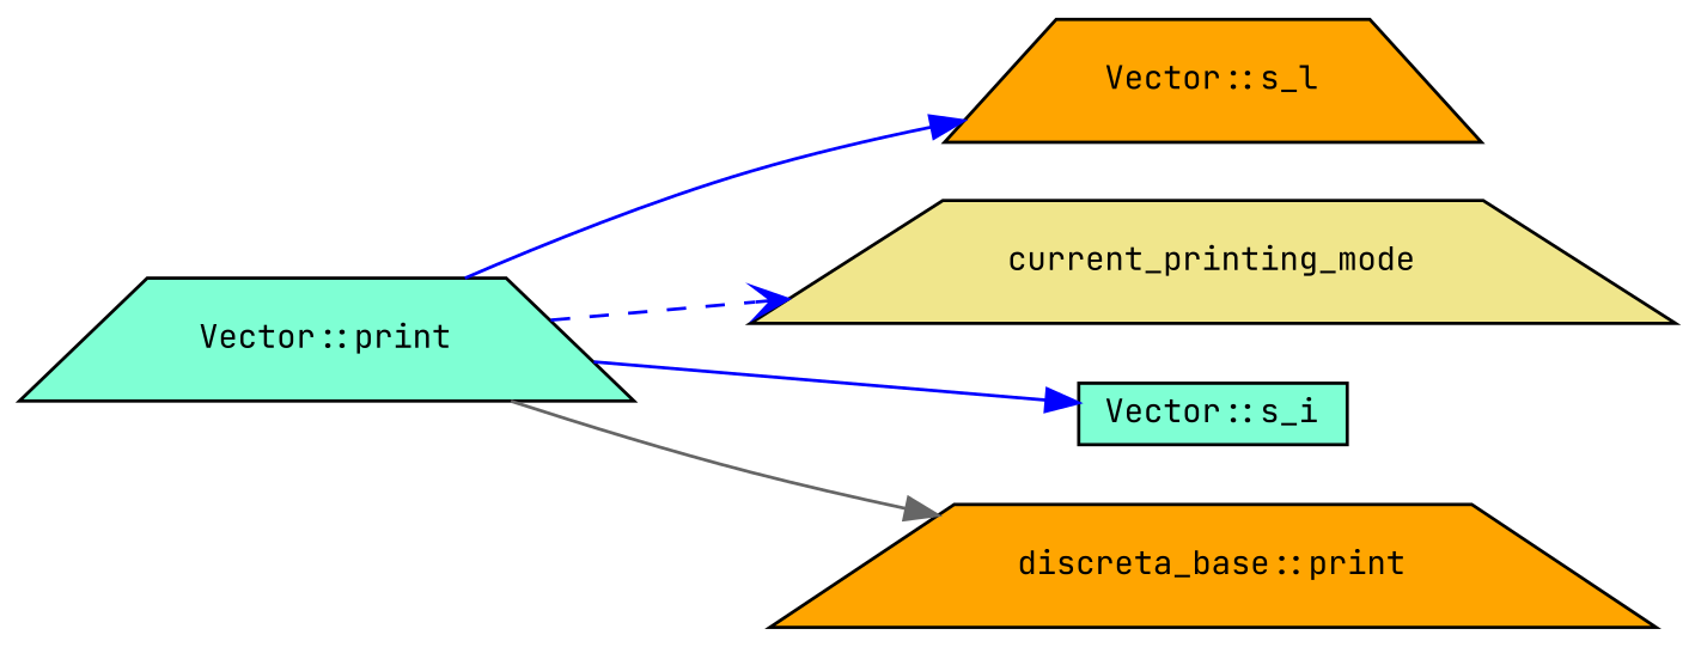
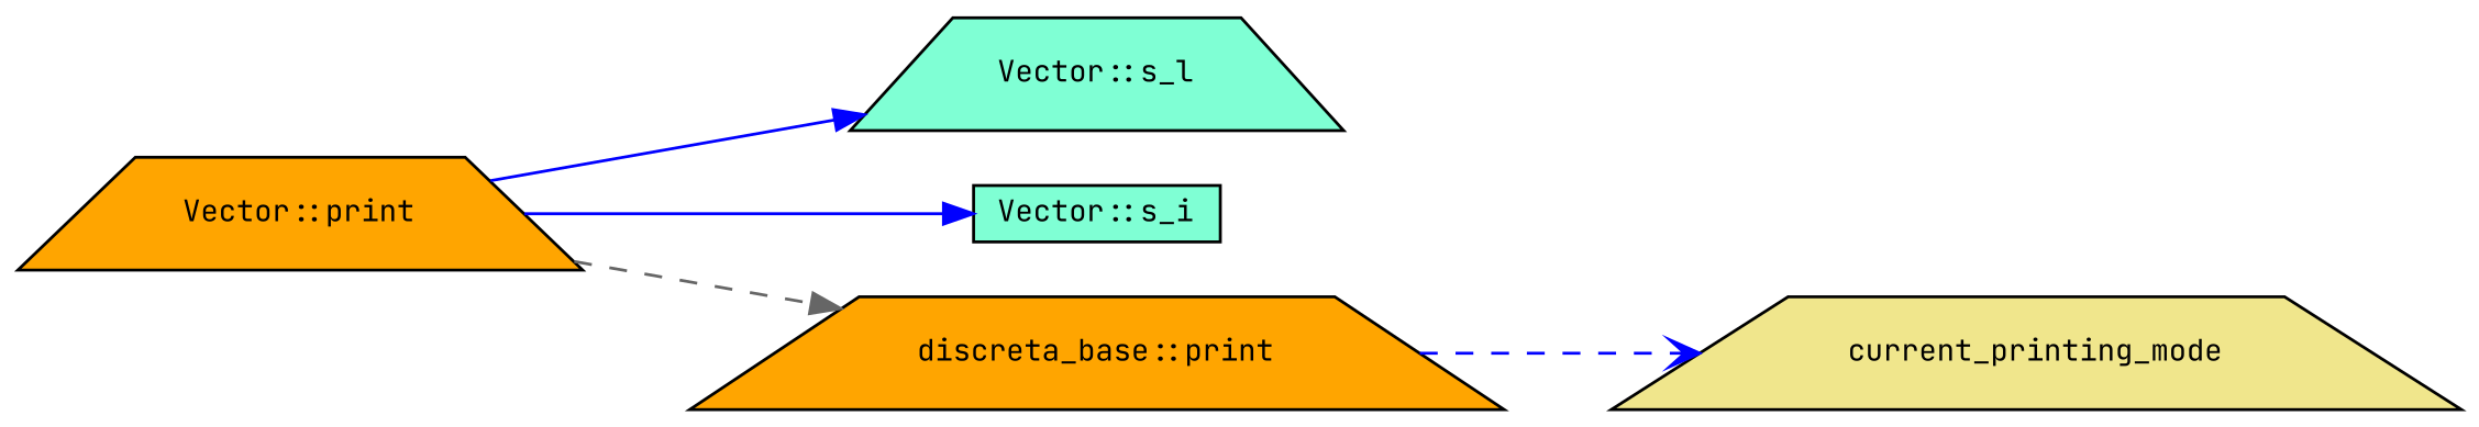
  digraph {
    fontname="JetBrains Mono"
    rankdir=LR
    node [color=black fillcolor=orange fontname="JetBrains Mono" fontsize=10 shape=trapezium style=filled]
    edge [arrowhead=normal color=blue fontname="JetBrains Mono" fontsize=10 labelfontname=Helvetica labelfontsize=10 style=solid]
-   n1 [fillcolor=aquamarine height=0.2 label="Vector::print" width=0.4]
-   n2 [height=0.2 label="Vector::s_l" width=0.4]
+   n1 [height=0.2 label="Vector::print" width=0.4]
+   n2 [fillcolor=aquamarine height=0.2 label="Vector::s_l" width=0.4]
    n3 [fillcolor=khaki height=0.2 label=current_printing_mode width=0.4]
    n4 [fillcolor=aquamarine height=0.2 label="Vector::s_i" shape=box width=0.4]
    n5 [height=0.2 label="discreta_base::print" width=0.4]
    n1 -> n2
-   n1 -> n3 [arrowhead=vee style=dashed]
+   n5 -> n3 [arrowhead=vee style=dashed]
    n1 -> n4
-   n1 -> n5 [color=gray40]
+   n1 -> n5 [color=gray40 style=dashed]
  }
